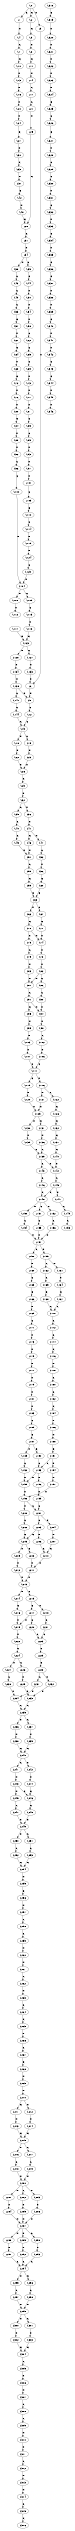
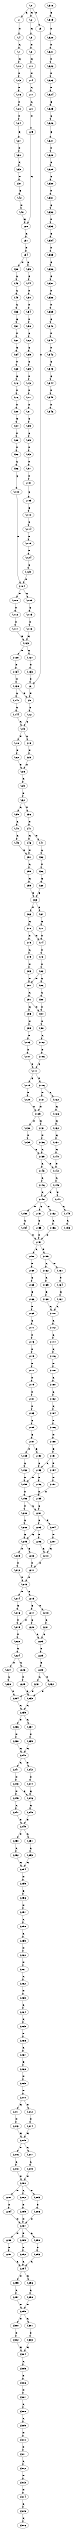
  strict digraph {
    S0
    S1
    S2
    S3
    S4
    S5
    S6
    S7
    S8
    S9
    S10
    S11
    S12
    S13
    S14
    S15
    S16
    S17
    S18
    S19
    S20
    S21
    S22
    S23
    S24
    S25
    S26
    S27
    S28
    S29
    S30
    S31
    S32
    S33
    S34
    S35
    S36
    S37
    S38
    S39
    S40
    S41
    S42
    S43
    S44
    S45
    S46
    S47
    S48
    S49
    S50
    S51
    S52
    S53
    S54
    S55
    S56
    S57
    S58
    S59
    S60
    S61
    S62
    S63
    S64
    S65
    S66
    S67
    S68
    S69
    S70
    S71
    S72
    S73
    S74
    S75
    S76
    S77
    S78
    S79
    S80
    S81
    S82
    S83
    S84
    S85
    S86
    S87
    S88
    S89
    S90
    S91
    S92
    S93
    S94
    S95
    S96
    S97
    S98
    S99
    S100
    S101
    S102
    S103
    S104
    S105
    S106
    S107
    S108
    S109
    S110
    S111
    S112
    S113
    S114
    S115
    S116
    S117
    S118
    S119
    S120
    S121
    S122
    S123
    S124
    S125
    S126
    S127
    S128
    S129
    S130
    S131
    S132
    S133
    S134
    S135
    S136
    S137
    S138
    S139
    S140
    S141
    S142
    S143
    S144
    S145
    S146
    S147
    S148
    S149
    S150
    S151
    S152
    S153
    S154
    S155
    S156
    S157
    S158
    S159
    S160
    S161
    S162
    S163
    S164
    S165
    S166
    S167
    S168
    S169
    S170
    S171
    S172
    S173
    S174
    S175
    S176
    S177
    S178
    S179
    S180
    S181
    S182
    S183
    S184
    S185
    S186
    S187
    S188
    S189
    S190
    S191
    S192
    S193
    S194
    S195
    S196
    S197
    S198
    S199
    S200
    S201
    S202
    S203
    S204
    S205
    S206
    S207
    S208
    S209
    S210
    S211
    S212
    S213
    S214
    S215
    S216
    S217
    S218
    S219
    S220
    S221
    S222
    S223
    S224
    S225
    S226
    S227
    S228
    S229
    S230
    S231
    S232
    S233
    S234
    S235
    S236
    S237
    S238
    S239
    S240
    S241
    S242
    S243
    S244
    S245
    S246
    S247
    S248
    S249
    S250
    S251
    S252
    S253
    S254
    S255
    S256
    S257
    S258
    S259
    S260
    S261
    S262
    S263
    S264
    S265
    S266
    S267
    S268
    S269
    S270
    S271
    S272
    S273
    S274
    S275
    S276
    S277
    S278
    S279
    S280
    S281
    S282
    S283
    S284
    S285
    S286
    S287
    S288
    S289
    S290
    S291
    S292
    S293
    S294
    S295
    S296
    S297
    S298
    S299
    S300
    S301
    S302
    S303
    S304
    S305
    S306
    S307
    S308
    S309
    S310
    S311
    S312
    S313
    S314
    S315
    S316
    S318
    S319
    S320
    S321
    S322
    S323
    S324
    S325
    S326
    S327
    S328
    S329
    S330
    S331
    S332
    S333
    S334
    S335
    S336
    S337
    S338
    S339
    S340
    S341
    S342
    S343
    S344
    S345
    S346
    S0 -> S1 [label=G]
    S0 -> S2 [label=G]
    S0 -> S3 [label=A]
    S1 -> S4 [label=A]
    S2 -> S5 [label=G]
    S3 -> S6 [label=T]
    S4 -> S7 [label=C]
    S5 -> S8 [label=T]
    S6 -> S9 [label=T]
    S7 -> S10 [label=G]
    S8 -> S11 [label=G]
    S9 -> S12 [label=C]
    S10 -> S13 [label=A]
    S11 -> S14 [label=A]
    S12 -> S15 [label=C]
    S13 -> S16 [label=A]
    S14 -> S17 [label=C]
    S15 -> S18 [label=T]
    S15 -> S19 [label=C]
    S16 -> S20 [label=T]
    S17 -> S21 [label=C]
    S18 -> S22 [label=T]
    S19 -> S23 [label=T]
    S20 -> S24 [label=A]
    S21 -> S25 [label=A]
    S22 -> S26 [label=T]
    S23 -> S26 [label=T]
    S24 -> S27 [label=G]
    S25 -> S28 [label=G]
    S26 -> S29 [label=G]
    S27 -> S30 [label=T]
    S28 -> S31 [label=G]
    S29 -> S32 [label=T]
    S30 -> S33 [label=G]
    S31 -> S34 [label=T]
    S32 -> S35 [label=C]
    S32 -> S36 [label=T]
    S33 -> S37 [label=A]
    S34 -> S38 [label=A]
    S34 -> S39 [label=C]
    S35 -> S40 [label=C]
    S36 -> S41 [label=T]
    S37 -> S42 [label=G]
    S38 -> S43 [label=C]
    S39 -> S44 [label=G]
    S40 -> S45 [label=G]
    S41 -> S46 [label=G]
    S41 -> S47 [label=A]
    S42 -> S48 [label=A]
    S43 -> S49 [label=C]
    S44 -> S50 [label=T]
    S45 -> S51 [label=A]
    S46 -> S51 [label=A]
    S47 -> S52 [label=C]
    S48 -> S28 [label=G]
    S49 -> S53 [label=C]
    S50 -> S54 [label=T]
    S51 -> S55 [label=C]
    S52 -> S56 [label=T]
    S53 -> S57 [label=G]
    S54 -> S58 [label=T]
    S55 -> S59 [label=G]
    S56 -> S60 [label=G]
    S57 -> S61 [label=A]
    S58 -> S62 [label=C]
    S59 -> S63 [label=G]
    S60 -> S63 [label=G]
    S61 -> S64 [label=G]
    S62 -> S65 [label=C]
    S63 -> S66 [label=T]
    S63 -> S67 [label=C]
    S64 -> S68 [label=A]
    S65 -> S69 [label=C]
    S66 -> S70 [label=G]
    S67 -> S71 [label=G]
    S68 -> S72 [label=G]
    S69 -> S73 [label=T]
    S70 -> S74 [label=A]
    S70 -> S75 [label=T]
    S71 -> S74 [label=A]
    S72 -> S76 [label=A]
    S73 -> S77 [label=T]
    S74 -> S78 [label=A]
    S75 -> S79 [label=C]
    S76 -> S80 [label=A]
    S77 -> S81 [label=T]
    S78 -> S82 [label=A]
    S79 -> S83 [label=A]
    S80 -> S84 [label=G]
    S81 -> S85 [label=C]
    S82 -> S86 [label=C]
    S82 -> S87 [label=A]
    S83 -> S87 [label=A]
    S84 -> S88 [label=T]
    S85 -> S89 [label=C]
    S86 -> S90 [label=C]
    S87 -> S91 [label=C]
    S88 -> S92 [label=A]
    S89 -> S93 [label=T]
    S90 -> S94 [label=A]
    S91 -> S94 [label=A]
    S91 -> S95 [label=G]
    S92 -> S96 [label=C]
    S93 -> S97 [label=A]
    S94 -> S98 [label=A]
    S95 -> S99 [label=A]
    S96 -> S100 [label=C]
    S97 -> S101 [label=T]
    S98 -> S102 [label=G]
    S99 -> S103 [label=A]
    S100 -> S104 [label=T]
    S101 -> S105 [label=C]
    S102 -> S106 [label=T]
    S103 -> S107 [label=T]
    S104 -> S108 [label=A]
    S104 -> S109 [label=C]
    S105 -> S110 [label=G]
    S106 -> S111 [label=C]
    S107 -> S111 [label=C]
    S108 -> S112 [label=A]
    S109 -> S113 [label=C]
    S110 -> S114 [label=C]
    S111 -> S115 [label=G]
    S111 -> S116 [label=A]
+   S112 -> S117 [label=A]
    S113 -> S118 [label=A]
    S114 -> S119 [label=A]
    S115 -> S120 [label=A]
    S116 -> S121 [label=A]
    S116 -> S122 [label=C]
    S117 -> S123 [label=G]
    S118 -> S123 [label=G]
    S119 -> S124 [label=A]
    S120 -> S125 [label=A]
    S121 -> S125 [label=A]
    S122 -> S126 [label=G]
    S123 -> S127 [label=C]
    S123 -> S128 [label=T]
    S124 -> S129 [label=C]
    S125 -> S130 [label=A]
    S125 -> S131 [label=G]
    S126 -> S132 [label=G]
    S127 -> S133 [label=A]
    S128 -> S134 [label=T]
    S129 -> S104 [label=T]
    S130 -> S135 [label=A]
    S131 -> S136 [label=A]
    S132 -> S137 [label=G]
    S133 -> S6 [label=T]
    S134 -> S138 [label=T]
    S135 -> S139 [label=G]
    S136 -> S139 [label=G]
    S137 -> S140 [label=G]
    S138 -> S9 [label=T]
    S138 -> S141 [label=C]
    S139 -> S142 [label=T]
    S139 -> S143 [label=C]
    S140 -> S142 [label=T]
    S141 -> S144 [label=C]
    S142 -> S145 [label=C]
    S143 -> S146 [label=C]
    S144 -> S15 [label=C]
    S145 -> S147 [label=T]
    S145 -> S148 [label=G]
    S146 -> S148 [label=G]
    S147 -> S149 [label=C]
    S148 -> S150 [label=A]
    S148 -> S151 [label=G]
    S148 -> S152 [label=T]
    S149 -> S153 [label=C]
    S150 -> S154 [label=C]
    S151 -> S155 [label=C]
    S152 -> S156 [label=C]
    S154 -> S157 [label=T]
    S155 -> S157 [label=T]
    S156 -> S157 [label=T]
    S157 -> S158 [label=C]
    S157 -> S159 [label=T]
    S158 -> S160 [label=A]
    S159 -> S161 [label=A]
    S159 -> S162 [label=G]
    S160 -> S163 [label=C]
    S161 -> S164 [label=T]
    S162 -> S165 [label=C]
    S163 -> S166 [label=G]
    S164 -> S167 [label=G]
    S165 -> S168 [label=G]
    S166 -> S169 [label=T]
    S167 -> S170 [label=C]
    S168 -> S170 [label=C]
    S169 -> S171 [label=C]
    S170 -> S172 [label=C]
    S171 -> S173 [label=T]
    S172 -> S174 [label=C]
    S173 -> S175 [label=A]
    S174 -> S176 [label=G]
    S175 -> S177 [label=A]
    S176 -> S178 [label=A]
    S177 -> S179 [label=T]
    S178 -> S180 [label=C]
    S179 -> S181 [label=T]
    S180 -> S182 [label=C]
    S181 -> S183 [label=A]
    S182 -> S184 [label=G]
    S183 -> S185 [label=C]
    S184 -> S186 [label=T]
    S185 -> S187 [label=G]
    S186 -> S188 [label=A]
    S187 -> S189 [label=A]
    S187 -> S190 [label=G]
    S188 -> S191 [label=G]
    S189 -> S192 [label=C]
    S190 -> S193 [label=C]
    S191 -> S193 [label=C]
    S191 -> S194 [label=T]
    S192 -> S195 [label=A]
    S193 -> S195 [label=A]
    S193 -> S196 [label=T]
    S194 -> S197 [label=A]
    S195 -> S198 [label=T]
    S196 -> S199 [label=T]
    S197 -> S198 [label=T]
    S198 -> S200 [label=A]
    S198 -> S201 [label=C]
    S199 -> S201 [label=C]
    S200 -> S202 [label=C]
    S201 -> S203 [label=C]
    S201 -> S204 [label=G]
    S202 -> S205 [label=G]
    S203 -> S205 [label=G]
    S203 -> S206 [label=A]
    S204 -> S207 [label=A]
    S205 -> S208 [label=G]
    S205 -> S209 [label=A]
    S206 -> S210 [label=G]
    S207 -> S210 [label=G]
    S208 -> S211 [label=A]
    S209 -> S212 [label=A]
    S210 -> S211 [label=A]
    S211 -> S213 [label=A]
    S212 -> S213 [label=A]
    S213 -> S214 [label=T]
    S213 -> S215 [label=C]
    S214 -> S216 [label=G]
    S215 -> S217 [label=G]
    S215 -> S218 [label=A]
    S216 -> S219 [label=T]
    S217 -> S219 [label=T]
    S217 -> S220 [label=C]
    S218 -> S221 [label=C]
    S219 -> S222 [label=A]
    S220 -> S223 [label=C]
    S221 -> S223 [label=C]
    S222 -> S224 [label=C]
    S223 -> S225 [label=C]
    S224 -> S226 [label=C]
    S224 -> S227 [label=A]
    S225 -> S228 [label=G]
    S226 -> S229 [label=T]
    S227 -> S230 [label=C]
    S228 -> S231 [label=C]
    S228 -> S232 [label=T]
    S229 -> S233 [label=T]
    S230 -> S234 [label=T]
    S231 -> S234 [label=T]
    S232 -> S233 [label=T]
    S233 -> S235 [label=C]
    S234 -> S235 [label=C]
    S235 -> S236 [label=T]
    S235 -> S237 [label=C]
    S236 -> S238 [label=A]
    S237 -> S239 [label=A]
    S238 -> S240 [label=G]
    S239 -> S240 [label=G]
    S240 -> S241 [label=C]
    S240 -> S242 [label=T]
    S241 -> S243 [label=A]
    S242 -> S244 [label=A]
    S243 -> S245 [label=A]
    S243 -> S246 [label=G]
    S244 -> S246 [label=G]
    S245 -> S247 [label=G]
    S246 -> S248 [label=G]
    S247 -> S249 [label=T]
    S248 -> S249 [label=T]
    S249 -> S250 [label=T]
    S249 -> S251 [label=C]
    S250 -> S252 [label=C]
    S251 -> S253 [label=C]
    S252 -> S254 [label=G]
    S253 -> S254 [label=G]
    S254 -> S255 [label=A]
    S255 -> S256 [label=G]
    S256 -> S257 [label=A]
    S257 -> S258 [label=C]
    S258 -> S259 [label=C]
    S259 -> S260 [label=A]
    S260 -> S261 [label=A]
    S261 -> S262 [label=G]
    S262 -> S263 [label=A]
    S263 -> S264 [label=C]
    S264 -> S265 [label=G]
    S265 -> S266 [label=T]
    S266 -> S267 [label=C]
    S267 -> S268 [label=G]
    S268 -> S269 [label=A]
    S269 -> S270 [label=A]
    S270 -> S271 [label=G]
    S270 -> S272 [label=A]
    S271 -> S273 [label=A]
    S272 -> S274 [label=A]
    S273 -> S275 [label=G]
    S274 -> S275 [label=G]
    S275 -> S276 [label=T]
    S275 -> S277 [label=C]
    S276 -> S278 [label=C]
    S277 -> S279 [label=C]
    S278 -> S280 [label=A]
    S279 -> S280 [label=A]
    S280 -> S281 [label=A]
    S280 -> S282 [label=C]
    S280 -> S283 [label=T]
    S281 -> S284 [label=T]
    S282 -> S285 [label=T]
    S283 -> S286 [label=T]
    S284 -> S287 [label=A]
    S285 -> S287 [label=A]
    S286 -> S287 [label=A]
    S287 -> S288 [label=A]
    S287 -> S289 [label=T]
    S287 -> S290 [label=C]
    S288 -> S291 [label=T]
    S289 -> S292 [label=T]
    S290 -> S293 [label=T]
    S291 -> S294 [label=C]
    S292 -> S294 [label=C]
    S293 -> S294 [label=C]
    S294 -> S295 [label=A]
    S294 -> S296 [label=G]
    S295 -> S297 [label=C]
    S296 -> S298 [label=C]
    S297 -> S299 [label=A]
    S298 -> S299 [label=A]
    S299 -> S300 [label=A]
    S299 -> S301 [label=C]
    S300 -> S302 [label=T]
    S301 -> S303 [label=T]
    S302 -> S304 [label=G]
    S303 -> S304 [label=G]
    S304 -> S305 [label=G]
    S305 -> S306 [label=T]
    S306 -> S307 [label=A]
    S307 -> S308 [label=C]
    S308 -> S309 [label=C]
    S309 -> S310 [label=A]
    S310 -> S311 [label=T]
    S311 -> S312 [label=C]
    S312 -> S313 [label=A]
    S313 -> S314 [label=A]
    S314 -> S315 [label=C]
    S315 -> S316 [label=G]
    S318 -> S319 [label=G]
    S319 -> S320 [label=A]
    S320 -> S321 [label=A]
    S321 -> S322 [label=A]
    S322 -> S323 [label=A]
    S323 -> S324 [label=A]
    S324 -> S325 [label=G]
    S325 -> S326 [label=C]
    S326 -> S327 [label=G]
    S327 -> S328 [label=A]
    S328 -> S329 [label=C]
    S329 -> S330 [label=G]
    S330 -> S331 [label=A]
    S331 -> S332 [label=G]
    S332 -> S333 [label=T]
    S333 -> S334 [label=G]
    S334 -> S335 [label=T]
    S335 -> S336 [label=G]
    S336 -> S337 [label=G]
    S337 -> S338 [label=T]
    S338 -> S339 [label=T]
    S339 -> S340 [label=G]
    S340 -> S341 [label=T]
    S341 -> S342 [label=T]
    S342 -> S343 [label=C]
    S343 -> S344 [label=G]
    S344 -> S345 [label=T]
    S345 -> S346 [label=A]
  }
